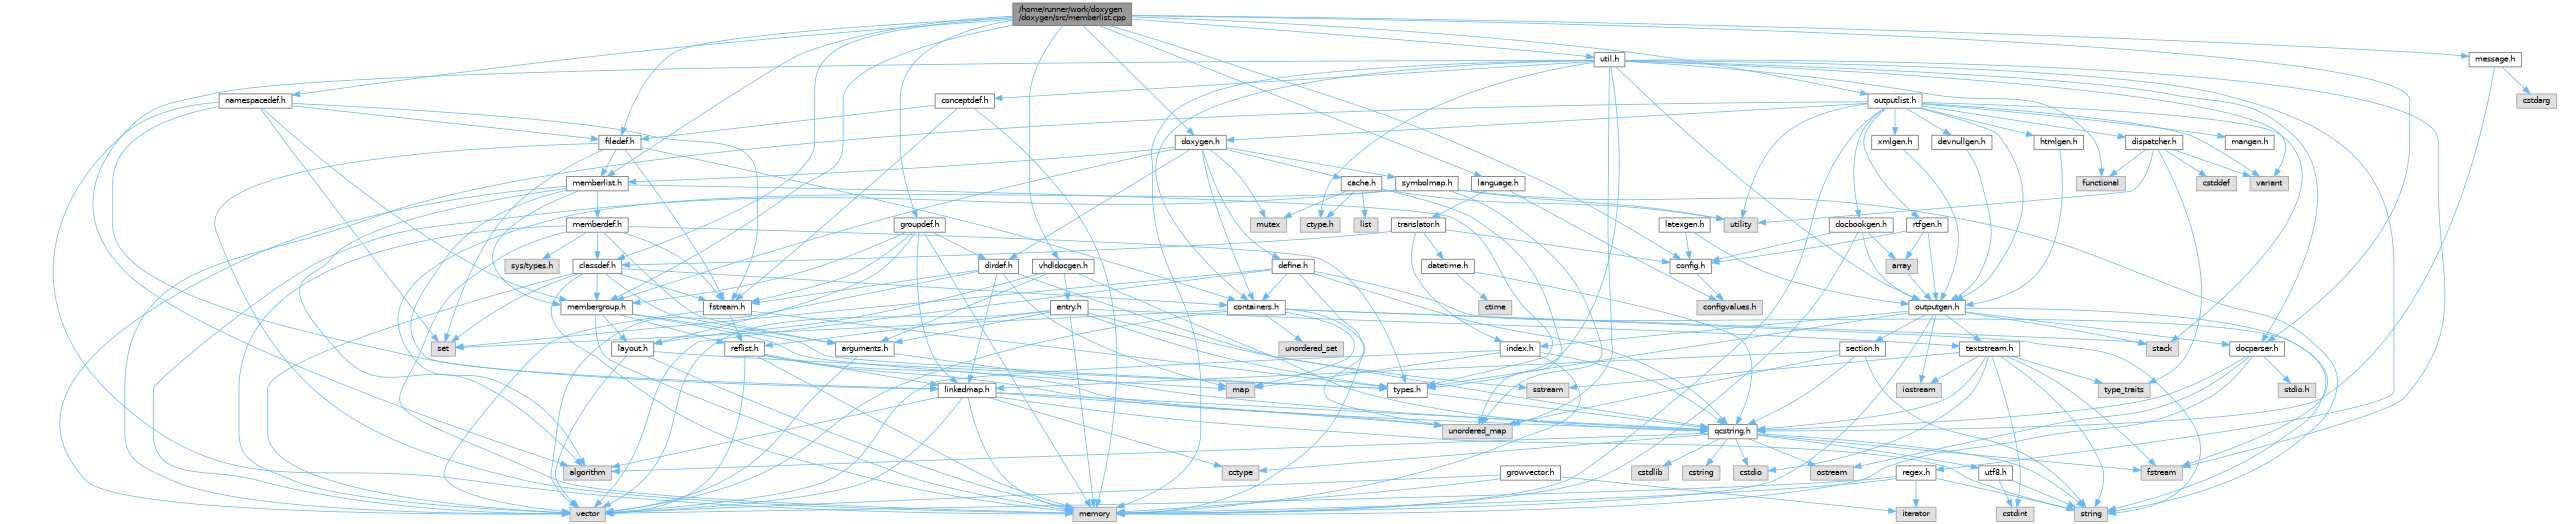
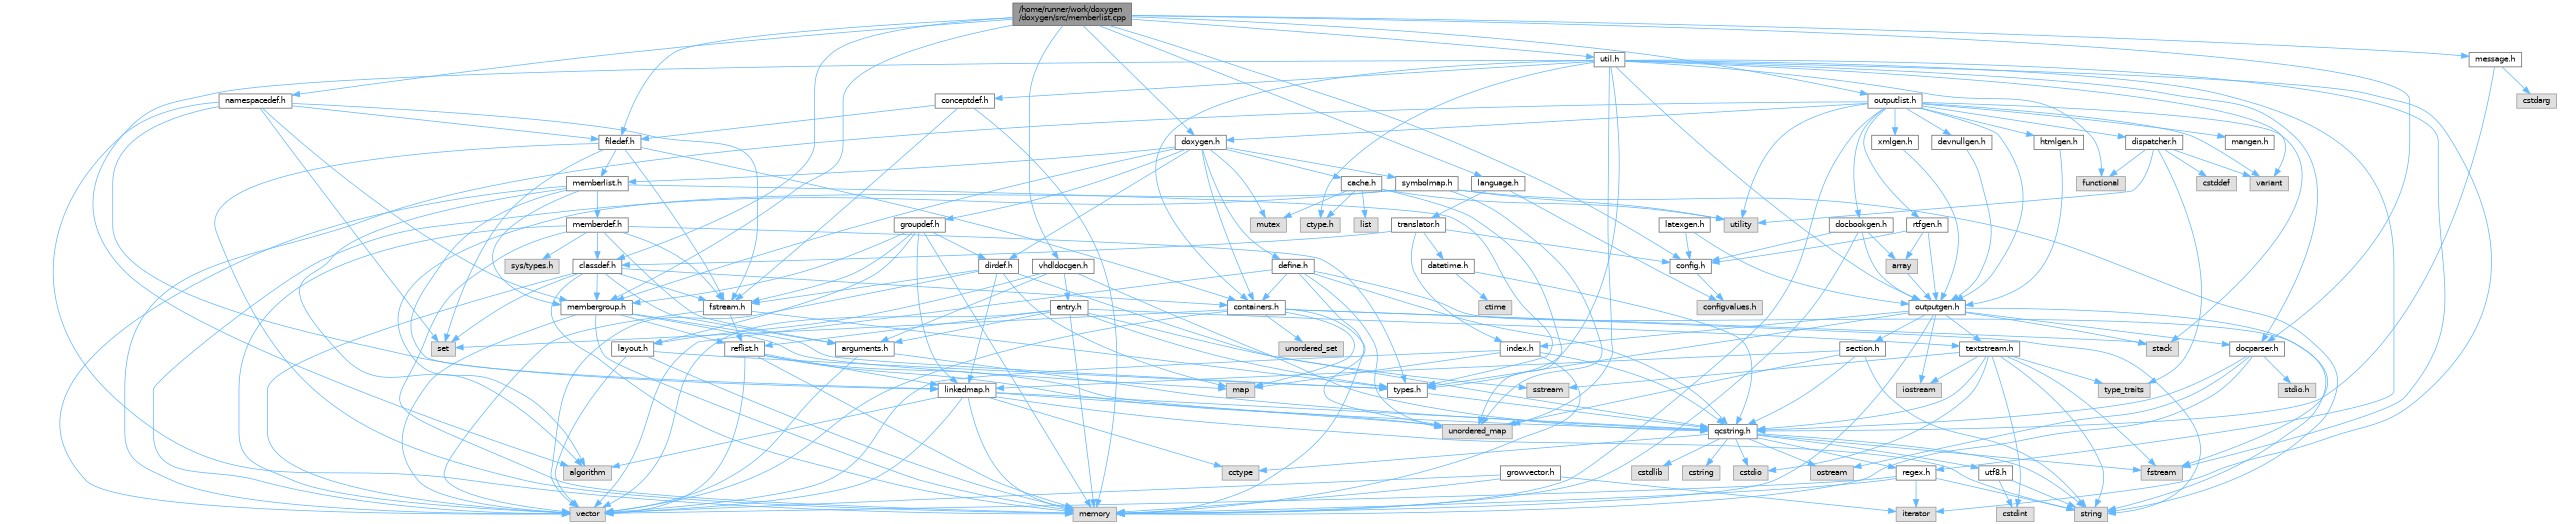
  digraph {
    node [color=grey40 fillcolor=white fontname=Helvetica fontsize=10 shape=box style=filled]
    edge [color=steelblue1 fontname=Helvetica fontsize=10 labelfontname=Helvetica labelfontsize=10 style=solid]
    n1 [color=gray40 fillcolor=grey60 fontcolor=black height=0.2 label="/home/runner/work/doxygen\l/doxygen/src/memberlist.cpp" width=0.4]
    n2 [height=0.2 label="memberlist.h" width=0.4]
    n3 [height=0.2 label="classdef.h" width=0.4]
    n4 [height=0.2 label="membergroup.h" width=0.4]
    n5 [height=0.2 label="message.h" width=0.4]
    n6 [height=0.2 label="util.h" width=0.4]
    n7 [height=0.2 label="docparser.h" width=0.4]
    n8 [height=0.2 label="filedef.h" width=0.4]
    n9 [height=0.2 label="language.h" width=0.4]
    n10 [height=0.2 label="config.h" width=0.4]
    n11 [height=0.2 label="doxygen.h" width=0.4]
    n12 [height=0.2 label="outputlist.h" width=0.4]
    n13 [height=0.2 label="groupdef.h" width=0.4]
    n14 [height=0.2 label="vhdldocgen.h" width=0.4]
    n15 [height=0.2 label="namespacedef.h" width=0.4]
    n16 [color=grey60 fillcolor="#E0E0E0" height=0.2 label=vector width=0.4]
    n17 [color=grey60 fillcolor="#E0E0E0" height=0.2 label=algorithm width=0.4]
    n18 [height=0.2 label="memberdef.h" width=0.4]
    n19 [height=0.2 label="types.h" width=0.4]
    n20 [height=0.2 label="linkedmap.h" width=0.4]
    n21 [color=grey60 fillcolor="#E0E0E0" height=0.2 label=memory width=0.4]
    n22 [height=0.2 label="fstream.h" width=0.4]
    n23 [height=0.2 label="arguments.h" width=0.4]
    n24 [color=grey60 fillcolor="#E0E0E0" height=0.2 label=set width=0.4]
    n25 [height=0.2 label="containers.h" width=0.4]
    n26 [height=0.2 label="reflist.h" width=0.4]
    n27 [color=grey60 fillcolor="#E0E0E0" height=0.2 label=map width=0.4]
    n28 [height=0.2 label="qcstring.h" width=0.4]
    n29 [color=grey60 fillcolor="#E0E0E0" height=0.2 label=cstdarg width=0.4]
    n30 [color=grey60 fillcolor="#E0E0E0" height=0.2 label=unordered_map width=0.4]
    n31 [color=grey60 fillcolor="#E0E0E0" height=0.2 label=functional width=0.4]
    n32 [color=grey60 fillcolor="#E0E0E0" height=0.2 label=fstream width=0.4]
    n33 [color=grey60 fillcolor="#E0E0E0" height=0.2 label=variant width=0.4]
    n34 [color=grey60 fillcolor="#E0E0E0" height=0.2 label="ctype.h" width=0.4]
    n35 [height=0.2 label="outputgen.h" width=0.4]
    n36 [height=0.2 label="regex.h" width=0.4]
    n37 [height=0.2 label="conceptdef.h" width=0.4]
    n38 [color=grey60 fillcolor="#E0E0E0" height=0.2 label=ostream width=0.4]
    n39 [color=grey60 fillcolor="#E0E0E0" height=0.2 label="stdio.h" width=0.4]
    n40 [height=0.2 label="translator.h" width=0.4]
    n41 [color=grey60 fillcolor="#E0E0E0" height=0.2 label="configvalues.h" width=0.4]
    n42 [color=grey60 fillcolor="#E0E0E0" height=0.2 label=mutex width=0.4]
    n43 [height=0.2 label="dirdef.h" width=0.4]
    n44 [height=0.2 label="define.h" width=0.4]
    n45 [height=0.2 label="cache.h" width=0.4]
    n46 [height=0.2 label="symbolmap.h" width=0.4]
    n47 [color=grey60 fillcolor="#E0E0E0" height=0.2 label=stack width=0.4]
    n48 [color=grey60 fillcolor="#E0E0E0" height=0.2 label=utility width=0.4]
    n49 [height=0.2 label="dispatcher.h" width=0.4]
    n50 [height=0.2 label="htmlgen.h" width=0.4]
    n51 [height=0.2 label="rtfgen.h" width=0.4]
    n52 [height=0.2 label="mangen.h" width=0.4]
    n53 [height=0.2 label="docbookgen.h" width=0.4]
    n54 [height=0.2 label="xmlgen.h" width=0.4]
    n55 [height=0.2 label="devnullgen.h" width=0.4]
    n56 [height=0.2 label="layout.h" width=0.4]
    n57 [height=0.2 label="entry.h" width=0.4]
    n58 [color=grey60 fillcolor="#E0E0E0" height=0.2 label="sys/types.h" width=0.4]
    n59 [color=grey60 fillcolor="#E0E0E0" height=0.2 label=string width=0.4]
    n60 [color=grey60 fillcolor="#E0E0E0" height=0.2 label=cctype width=0.4]
    n61 [color=grey60 fillcolor="#E0E0E0" height=0.2 label=cstring width=0.4]
    n62 [color=grey60 fillcolor="#E0E0E0" height=0.2 label=cstdio width=0.4]
    n63 [color=grey60 fillcolor="#E0E0E0" height=0.2 label=cstdlib width=0.4]
    n64 [height=0.2 label="utf8.h" width=0.4]
    n65 [color=grey60 fillcolor="#E0E0E0" height=0.2 label=cstdint width=0.4]
    n66 [color=grey60 fillcolor="#E0E0E0" height=0.2 label=unordered_set width=0.4]
    n67 [color=grey60 fillcolor="#E0E0E0" height=0.2 label=iostream width=0.4]
    n68 [height=0.2 label="index.h" width=0.4]
    n69 [height=0.2 label="section.h" width=0.4]
    n70 [height=0.2 label="textstream.h" width=0.4]
    n71 [color=grey60 fillcolor="#E0E0E0" height=0.2 label=iterator width=0.4]
    n72 [height=0.2 label="growvector.h" width=0.4]
    n73 [color=grey60 fillcolor="#E0E0E0" height=0.2 label=sstream width=0.4]
    n74 [color=grey60 fillcolor="#E0E0E0" height=0.2 label=type_traits width=0.4]
    n75 [height=0.2 label="datetime.h" width=0.4]
    n76 [color=grey60 fillcolor="#E0E0E0" height=0.2 label=ctime width=0.4]
    n77 [color=grey60 fillcolor="#E0E0E0" height=0.2 label=list width=0.4]
    n78 [color=grey60 fillcolor="#E0E0E0" height=0.2 label=cstddef width=0.4]
    n79 [height=0.2 label="latexgen.h" width=0.4]
    n80 [color=grey60 fillcolor="#E0E0E0" height=0.2 label=array width=0.4]
-   n1 -> n2
    n1 -> n3
    n1 -> n4
    n1 -> n5
    n1 -> n6
    n1 -> n7
    n1 -> n8
    n1 -> n9
    n1 -> n10
    n1 -> n11
    n1 -> n12
-   n1 -> n13
+   n11 -> n13
    n1 -> n14
    n1 -> n15
    n2 -> n4
    n2 -> n16
    n2 -> n17
    n2 -> n18
    n2 -> n19
    n2 -> n20
    n3 -> n4
    n3 -> n16
    n3 -> n21
    n3 -> n22
    n3 -> n23
    n3 -> n24
    n3 -> n25
-   n4 -> n56
+   n4 -> n16
    n4 -> n19
    n4 -> n21
    n4 -> n26
    n4 -> n27
    n5 -> n28
    n5 -> n29
    n6 -> n7
    n6 -> n17
    n6 -> n19
-   n6 -> n21
+   n6 -> n71
    n6 -> n25
    n6 -> n30
    n6 -> n31
    n6 -> n32
    n6 -> n33
    n6 -> n34
    n6 -> n35
    n6 -> n36
    n6 -> n37
    n7 -> n21
    n7 -> n28
    n7 -> n38
    n7 -> n39
    n8 -> n2
    n8 -> n21
    n8 -> n22
    n8 -> n24
    n8 -> n25
    n9 -> n40
    n9 -> n41
    n10 -> n41
    n11 -> n2
    n11 -> n4
    n11 -> n25
    n11 -> n42
    n11 -> n43
    n11 -> n44
    n11 -> n45
    n11 -> n46
    n12 -> n11
    n12 -> n16
    n12 -> n21
    n12 -> n33
    n12 -> n35
    n12 -> n47
    n12 -> n48
    n12 -> n49
    n12 -> n50
    n12 -> n51
    n12 -> n52
    n12 -> n53
    n12 -> n54
    n12 -> n55
    n13 -> n4
    n13 -> n20
    n13 -> n21
    n13 -> n22
    n13 -> n43
    n13 -> n56
    n14 -> n23
    n14 -> n28
    n14 -> n56
    n14 -> n57
    n15 -> n4
    n15 -> n8
    n15 -> n20
    n15 -> n21
    n15 -> n22
    n15 -> n24
    n18 -> n3
    n18 -> n16
    n18 -> n19
    n18 -> n21
    n18 -> n22
    n18 -> n23
    n18 -> n58
    n19 -> n28
    n20 -> n16
    n20 -> n17
    n20 -> n21
    n20 -> n28
    n20 -> n30
    n20 -> n59
    n20 -> n60
    n22 -> n16
    n22 -> n19
    n22 -> n26
    n23 -> n16
    n23 -> n28
    n25 -> n16
    n25 -> n24
    n25 -> n27
    n25 -> n30
    n25 -> n47
    n25 -> n59
    n25 -> n66
    n26 -> n16
    n26 -> n20
    n26 -> n21
    n26 -> n28
    n26 -> n30
-   n28 -> n17
+   n28 -> n36
    n28 -> n32
    n28 -> n38
    n28 -> n59
    n28 -> n60
    n28 -> n61
    n28 -> n62
    n28 -> n63
    n28 -> n64
    n35 -> n7
    n35 -> n19
    n35 -> n21
    n35 -> n32
    n35 -> n47
    n35 -> n67
    n35 -> n68
    n35 -> n69
    n35 -> n70
    n36 -> n16
    n36 -> n21
    n36 -> n59
    n36 -> n71
    n37 -> n8
    n37 -> n21
    n37 -> n22
    n40 -> n3
    n40 -> n10
    n40 -> n68
    n40 -> n75
    n43 -> n16
    n43 -> n20
    n43 -> n22
    n43 -> n27
    n43 -> n28
    n44 -> n16
    n44 -> n21
    n44 -> n25
    n44 -> n28
-   n44 -> n24
+   n44 -> n30
    n44 -> n59
    n45 -> n30
    n45 -> n34
    n45 -> n42
    n45 -> n48
    n45 -> n77
    n46 -> n16
    n46 -> n17
    n46 -> n30
    n46 -> n48
    n46 -> n59
    n49 -> n31
    n49 -> n33
    n49 -> n48
    n49 -> n74
    n49 -> n78
    n50 -> n35
    n51 -> n10
    n51 -> n35
    n51 -> n80
    n53 -> n10
    n53 -> n21
    n53 -> n35
    n53 -> n80
    n54 -> n35
    n55 -> n35
    n56 -> n16
    n56 -> n19
    n56 -> n21
    n57 -> n16
    n57 -> n19
    n57 -> n21
    n57 -> n23
    n57 -> n26
    n57 -> n70
    n57 -> n73
    n64 -> n59
    n64 -> n65
    n68 -> n16
    n68 -> n21
    n68 -> n27
    n68 -> n28
    n69 -> n20
    n69 -> n28
    n69 -> n30
    n69 -> n59
    n70 -> n28
    n70 -> n32
    n70 -> n59
    n70 -> n62
    n70 -> n65
    n70 -> n67
    n70 -> n73
    n70 -> n74
    n72 -> n16
    n72 -> n21
    n72 -> n71
    n75 -> n28
    n75 -> n76
    n79 -> n10
    n79 -> n35
    n80 -> n35
  }
